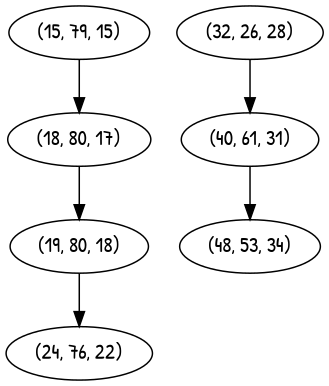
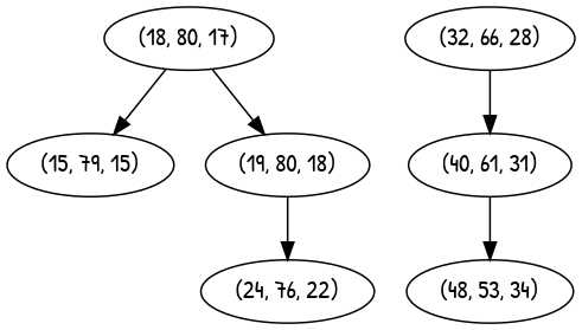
  digraph {
    fontname="Patrick Hand"
    node [fontname="Patrick Hand"]
    edge [fontname="Patrick Hand"]
    n1 [label="(15, 79, 15)"]
    n2 [label="(18, 80, 17)"]
    "(19, 80, 18)"
    "(24, 76, 22)"
-   "(32, 66, 28)" [label="(32, 26, 28)"]
+   "(32, 66, 28)"
    "(40, 61, 31)"
    "(48, 53, 34)"
-   n1 -> n2
+   n2 -> n1
    n2 -> "(19, 80, 18)"
    "(19, 80, 18)" -> "(24, 76, 22)"
    "(32, 66, 28)" -> "(40, 61, 31)"
    "(40, 61, 31)" -> "(48, 53, 34)"
  }
